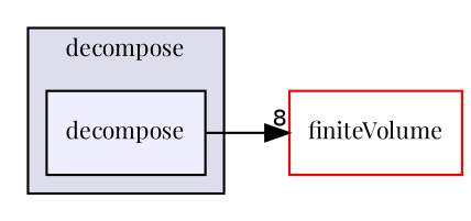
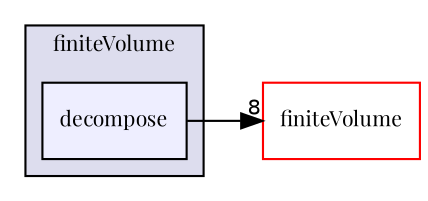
  digraph {
    compound=true
    rankdir=LR
    fontname="Playfair Display"
    node [fontname="Playfair Display" fontsize=10 shape=box]
    n1 [fillcolor="#eeeeff" label=decompose pencolor=black style=filled]
    n2 [color=red label=finiteVolume]
    subgraph cluster_1 {
      bgcolor="#ddddee"
      fontsize=10
-     label=decompose
+     label=finiteVolume
      pencolor=black
      n1
    }
    n1 -> n2 [headlabel=8 labeldistance=1.5 labelfontname=Helvetica labelfontsize=10 fontname="Playfair Display"]
  }
